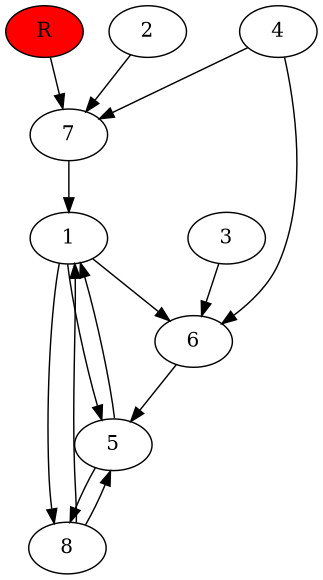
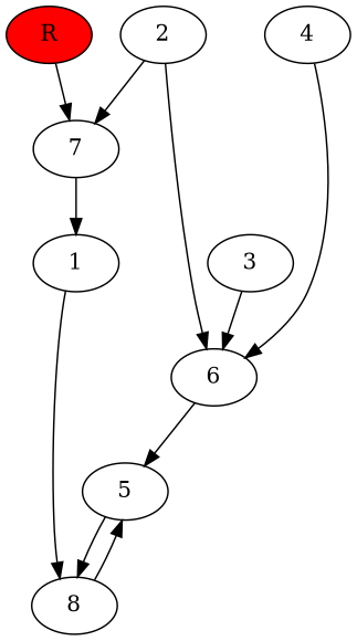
  digraph {
    1
    5
    8
    2
    6
    7
    3
    4
    R [fillcolor="#ff0000" style=filled]
-   1 -> 5
    1 -> 8
-   5 -> 1
    5 -> 8
-   8 -> 1
    8 -> 5
-   1 -> 6
+   2 -> 6
    2 -> 7
    6 -> 5
    7 -> 1
    3 -> 6
    4 -> 6
-   4 -> 7
    R -> 7
  }
